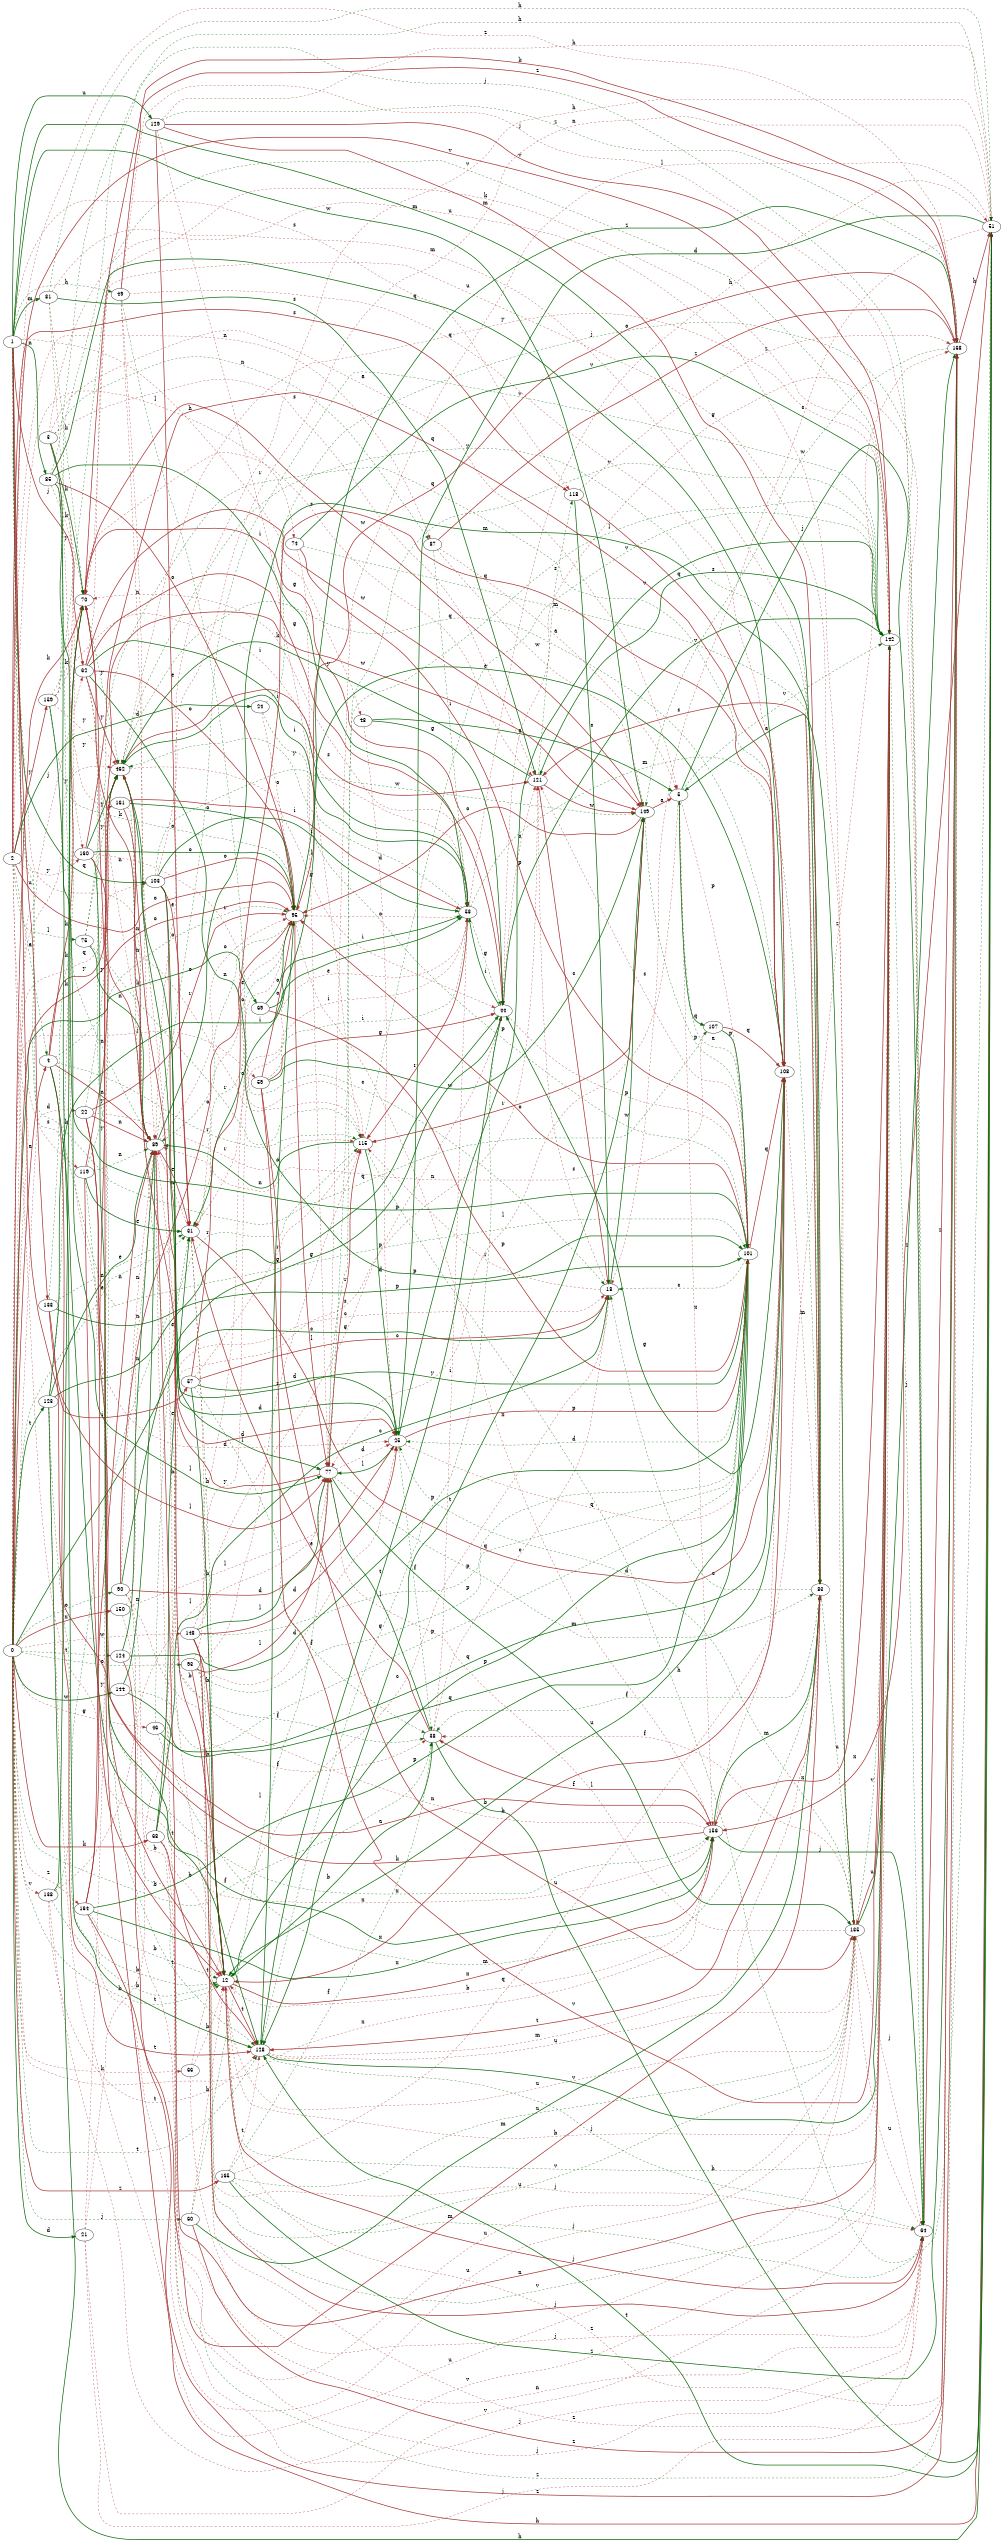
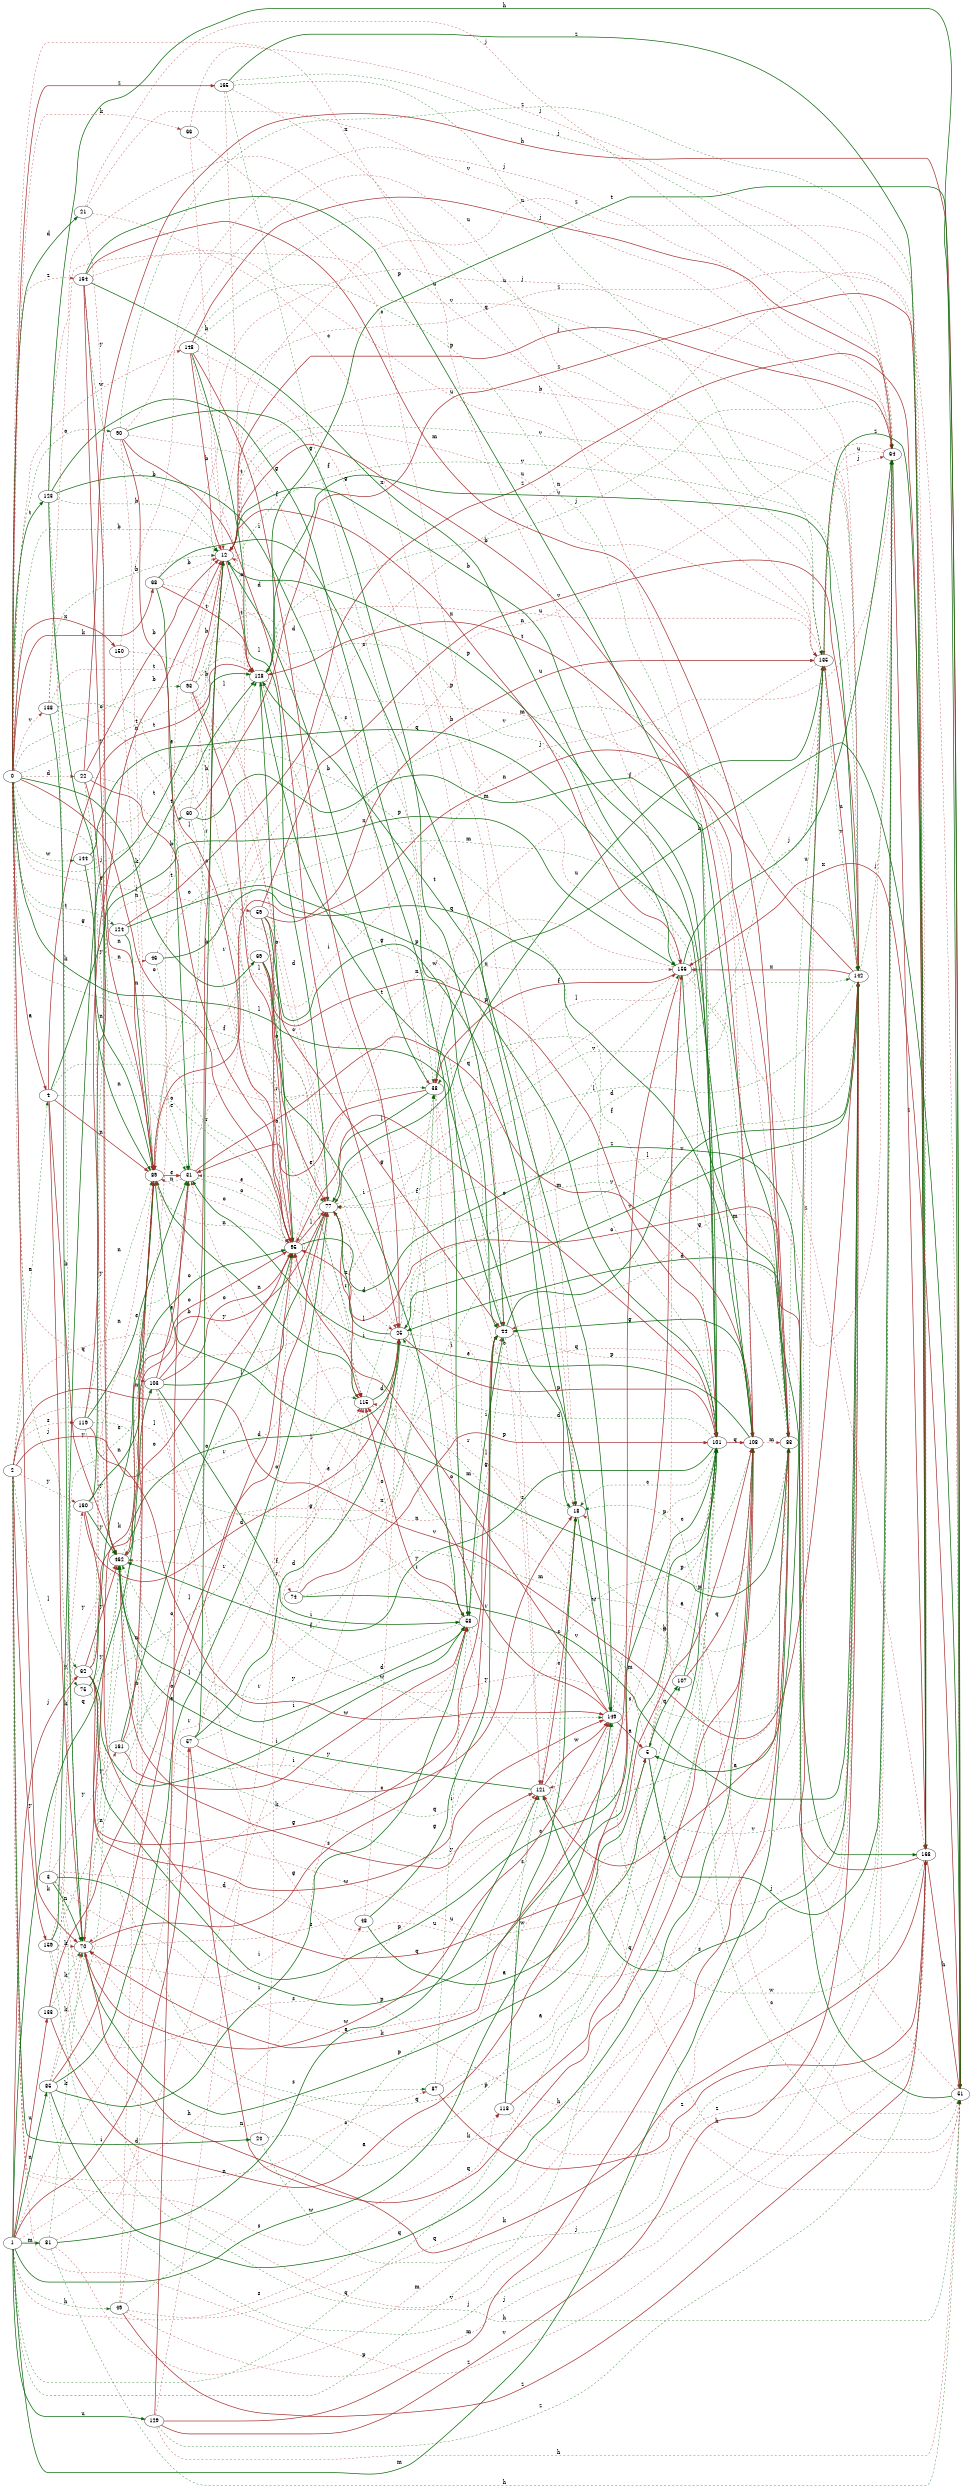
  strict digraph {
    rankdir=LR
    edge [color=brown style=dashed]
    0
    4
    12
    18
    21
    22
    31
    38
    n9 [label=46]
    59
    60
    62
    66
    68
    69
    70
    90
    93
    95
    103
    123
    124
    128
    138
    144
    148
    150
    156
    164
    165
    115
    89
    n33 [label=462]
    101
    142
    168
    135
    64
    149
    121
    51
    108
    77
    58
    83
    44
    25
    1
    48
    49
    57
    81
    85
    107
    118
    129
    133
    5
    2
    24
    74
    75
    87
    119
    159
    160
    3
    161
    0 -> 4 [label=a style=bold]
    0 -> 12 [color=darkgreen label=b]
    0 -> 18 [color=darkgreen label=c style=bold]
    0 -> 21 [color=darkgreen label=d style=bold]
    0 -> 22 [label=d]
    0 -> 31 [color=darkgreen label=e]
    0 -> 38 [color=darkgreen label=f]
    0 -> n9 [label=g]
    0 -> 59 [label=j]
    0 -> 60 [color=darkgreen label=j]
-   0 -> 62 [label=j]
+   0 -> 62 [color=darkgreen label=j]
    0 -> 66 [label=k]
    0 -> 68 [label=k style=bold]
    0 -> 69 [color=darkgreen label=k style=bold]
    0 -> 70 [label=k style=bold]
    0 -> 90 [color=darkgreen label=o]
    0 -> 93 [color=darkgreen label=o]
    0 -> 95 [label=o style=bold]
    0 -> 103 [label=q]
    0 -> 123 [color=darkgreen label=t style=bold]
    0 -> 124 [color=darkgreen label=t]
    0 -> 128 [color=darkgreen label=t]
    0 -> 138 [label=v]
-   0 -> 144 [color=darkgreen label=w style=bold]
+   0 -> 144 [color=darkgreen label=w]
    0 -> 148 [label=w]
    0 -> 150 [label=x style=bold]
    0 -> 156 [label=x]
    0 -> 164 [label=z]
    0 -> 165 [label=z style=bold]
    4 -> 70 [label=k style=bold]
    4 -> 95 [color=darkgreen label=o]
    4 -> 128 [label=t style=bold]
    4 -> 156 [color=darkgreen label=x style=bold]
    4 -> 115 [color=darkgreen label=r]
    4 -> 89 [label=n style=bold]
    4 -> n33 [label=y style=bold]
    12 -> 128 [label=t style=bold]
    12 -> 156 [label=x style=bold]
    12 -> 101 [color=darkgreen label=p style=bold]
    12 -> 142 [color=darkgreen label=v]
    12 -> 168 [label=z]
    12 -> 135 [label=u]
    12 -> 64 [label=j style=bold]
    18 -> 115 [label=r]
    18 -> 149 [color=darkgreen label=w style=bold]
    18 -> 121 [label=s]
    21 -> 18 [label=c]
    21 -> n33 [label=y]
    21 -> 142 [label=v]
    21 -> 64 [label=j]
    22 -> 12 [label=b style=bold]
    22 -> 95 [label=o style=bold]
    22 -> 115 [label=r]
    22 -> 89 [label=n style=bold]
    22 -> n33 [color=darkgreen label=y]
    22 -> 51 [label=h style=bold]
    31 -> 12 [color=darkgreen label=b]
    31 -> 95 [color=darkgreen label=o]
    31 -> 89 [label=n]
    31 -> 64 [label=j]
    31 -> 108 [label=q style=bold]
    38 -> 12 [color=darkgreen label=b style=bold]
    38 -> 18 [label=c]
    38 -> 31 [label=e style=bold]
    38 -> 51 [color=darkgreen label=h style=bold]
    38 -> 77 [color=darkgreen label=l style=bold]
    38 -> 58 [label=i]
    n9 -> 31 [color=darkgreen label=e]
    n9 -> 108 [color=darkgreen label=q style=bold]
    n9 -> 83 [color=darkgreen label=m]
    59 -> 95 [label=o style=bold]
    59 -> 142 [label=v style=bold]
    59 -> 135 [label=u style=bold]
    59 -> 149 [color=darkgreen label=w style=bold]
    59 -> 58 [color=darkgreen label=i]
    59 -> 44 [label=g style=bold]
    60 -> 12 [label=b]
    60 -> 168 [label=z style=bold]
    60 -> 77 [color=darkgreen label=l]
    60 -> 83 [color=darkgreen label=m style=bold]
    62 -> 95 [label=o style=bold]
    62 -> 128 [color=darkgreen label=t]
    62 -> 89 [label=n]
    62 -> n33 [label=y style=bold]
    62 -> 101 [color=darkgreen label=p style=bold]
    62 -> 135 [label=u]
    62 -> 149 [label=w style=bold]
    62 -> 58 [color=darkgreen label=i style=bold]
    62 -> 44 [label=g style=bold]
    66 -> 12 [label=b]
    66 -> 18 [label=c]
    66 -> 64 [label=j]
    68 -> 12 [label=b]
    68 -> 18 [color=darkgreen label=c style=bold]
    68 -> 31 [color=darkgreen label=e style=bold]
    68 -> 128 [label=t style=bold]
    68 -> 64 [label=j]
    68 -> 121 [label=s]
-   69 -> 95 [color=darkgreen label=o style=bold]
+   69 -> 95 [label=o style=bold]
    69 -> 101 [label=p style=bold]
    69 -> 58 [color=darkgreen label=i style=bold]
    70 -> n33 [color=darkgreen label=y]
    70 -> 149 [label=w style=bold]
    70 -> 121 [label=s]
    70 -> 44 [label=g style=bold]
    90 -> 38 [label=f]
    90 -> 95 [label=o style=bold]
    90 -> 89 [label=n]
    90 -> 168 [color=darkgreen label=z]
    90 -> 135 [label=u]
    90 -> 44 [color=darkgreen label=g style=bold]
    90 -> 25 [label=d style=bold]
    93 -> 12 [label=b style=bold]
    93 -> 115 [label=r]
    93 -> 101 [color=darkgreen label=p]
    93 -> 142 [color=darkgreen label=v]
    93 -> 168 [label=z]
    93 -> 77 [label=l style=bold]
    93 -> 58 [label=i]
    93 -> 25 [label=d]
    95 -> 31 [label=e]
    95 -> 156 [label=x]
    95 -> 89 [color=darkgreen label=n]
    95 -> 168 [color=darkgreen label=z style=bold]
    95 -> 77 [label=l style=bold]
    103 -> 12 [label=b style=bold]
    103 -> 31 [label=e style=bold]
    103 -> 95 [label=o style=bold]
    103 -> 149 [color=darkgreen label=w]
    103 -> 51 [label=h]
    103 -> 77 [color=darkgreen label=l style=bold]
    103 -> 58 [color=darkgreen label=i style=bold]
    123 -> 12 [color=darkgreen label=b]
    123 -> 70 [color=darkgreen label=k]
    123 -> 89 [color=darkgreen label=n style=bold]
    123 -> 135 [label=u]
    123 -> 51 [color=darkgreen label=h style=bold]
    123 -> 58 [color=darkgreen label=i style=bold]
    123 -> 44 [color=darkgreen label=g style=bold]
    124 -> 89 [color=darkgreen label=n style=bold]
    124 -> 101 [color=darkgreen label=p style=bold]
    124 -> 168 [label=z style=bold]
    128 -> 95 [color=darkgreen label=o style=bold]
    128 -> 142 [color=darkgreen label=v style=bold]
    128 -> 135 [label=u]
    128 -> 64 [color=darkgreen label=j]
    128 -> 83 [label=m]
    128 -> 44 [color=darkgreen label=g]
    138 -> 12 [color=darkgreen label=b]
    138 -> 70 [color=darkgreen label=k style=bold]
    138 -> 128 [label=t]
    138 -> 115 [color=darkgreen label=r]
    138 -> 142 [label=v]
    138 -> 77 [label=l]
    144 -> 89 [color=darkgreen label=n style=bold]
-   0 -> n33 [label=y]
+   144 -> n33 [label=y]
    144 -> 101 [color=darkgreen label=p]
    144 -> 108 [color=darkgreen label=q style=bold]
    148 -> 12 [label=b style=bold]
    148 -> 95 [label=o]
    148 -> 101 [color=darkgreen label=p]
    148 -> 135 [color=darkgreen label=u]
    148 -> 64 [label=j style=bold]
    148 -> 77 [color=darkgreen label=l style=bold]
    148 -> 44 [label=g]
    148 -> 25 [label=d style=bold]
    150 -> 89 [label=n]
    150 -> 64 [label=j]
    150 -> 77 [label=l]
    156 -> 12 [label=b]
    156 -> 38 [label=f style=bold]
    156 -> 70 [label=k style=bold]
    156 -> 89 [label=n]
    156 -> 168 [label=z]
    156 -> 64 [color=darkgreen label=j style=bold]
    156 -> 83 [color=darkgreen label=m style=bold]
    164 -> 12 [color=darkgreen label=b]
    164 -> 156 [color=darkgreen label=x style=bold]
    164 -> 89 [label=n style=bold]
    164 -> n33 [label=y style=bold]
    164 -> 101 [color=darkgreen label=p style=bold]
    164 -> 135 [label=u]
    164 -> 83 [label=m style=bold]
    165 -> 38 [color=darkgreen label=f]
    165 -> 128 [label=t]
    165 -> 168 [color=darkgreen label=z style=bold]
    165 -> 135 [color=darkgreen label=u]
    165 -> 64 [color=darkgreen label=j]
    165 -> 108 [label=q]
    115 -> 89 [color=darkgreen label=n style=bold]
    115 -> 142 [color=darkgreen label=v]
    115 -> 51 [color=darkgreen label=h]
    115 -> 25 [color=darkgreen label=d style=bold]
    89 -> 31 [label=e style=bold]
    89 -> 70 [label=k style=bold]
    89 -> 95 [label=o]
    89 -> 142 [color=darkgreen label=v]
    89 -> 83 [color=darkgreen label=m style=bold]
    n33 -> 89 [color=darkgreen label=n]
    n33 -> 121 [label=s style=bold]
    n33 -> 108 [color=darkgreen label=q]
    n33 -> 58 [color=darkgreen label=i style=bold]
    n33 -> 44 [label=g]
    n33 -> 25 [color=darkgreen label=d style=bold]
    101 -> 12 [color=darkgreen label=b style=bold]
    101 -> 18 [color=darkgreen label=c]
    101 -> 95 [label=o style=bold]
    101 -> n33 [color=darkgreen label=y style=bold]
    101 -> 121 [label=s]
    101 -> 108 [label=q style=bold]
    101 -> 25 [color=darkgreen label=d]
    101 -> 5 [color=darkgreen label=a]
    142 -> 12 [label=b]
    142 -> 70 [label=k]
    142 -> 156 [label=x style=bold]
    142 -> 89 [label=n style=bold]
    142 -> n33 [label=y]
    142 -> 135 [label=u style=bold]
    142 -> 64 [color=darkgreen label=j]
    142 -> 121 [color=darkgreen label=s style=bold]
    142 -> 77 [color=darkgreen label=l]
    168 -> 70 [label=k style=bold]
    168 -> 95 [label=o style=bold]
    168 -> 149 [color=darkgreen label=w]
    168 -> 51 [label=h style=bold]
    135 -> 38 [label=f]
    135 -> 142 [color=darkgreen label=v]
    135 -> 168 [color=darkgreen label=z style=bold]
    135 -> 64 [label=j]
    135 -> 77 [label=l]
    135 -> 25 [color=darkgreen label=d]
    135 -> 5 [color=darkgreen label=a style=bold]
    64 -> 89 [label=n]
    64 -> 168 [label=z style=bold]
    64 -> 135 [label=u]
    64 -> 44 [label=g]
    149 -> 95 [label=o style=bold]
    149 -> 128 [color=darkgreen label=t style=bold]
    149 -> 115 [label=r style=bold]
    149 -> 101 [color=darkgreen label=p]
    149 -> 5 [label=a style=bold]
    121 -> 18 [label=c style=bold]
    121 -> n33 [color=darkgreen label=y style=bold]
    121 -> 149 [label=w style=bold]
    51 -> 18 [label=c]
    51 -> 128 [color=darkgreen label=t style=bold]
    51 -> 156 [label=x style=bold]
    51 -> 89 [label=n]
    51 -> 77 [label=l]
    51 -> 25 [color=darkgreen label=d style=bold]
    108 -> 12 [label=b style=bold]
    108 -> 31 [color=darkgreen label=e style=bold]
    108 -> 83 [label=m]
    108 -> 44 [color=darkgreen label=g style=bold]
    77 -> 115 [label=r style=bold]
    77 -> n33 [label=y style=bold]
    77 -> 142 [color=darkgreen label=v]
    77 -> 135 [color=darkgreen label=u style=bold]
    77 -> 83 [color=darkgreen label=m]
    77 -> 25 [label=d]
    58 -> 31 [label=e]
    58 -> 70 [label=k]
    58 -> 95 [label=o]
    58 -> 115 [label=r style=bold]
    58 -> n33 [color=darkgreen label=y]
    58 -> 51 [label=h]
    58 -> 83 [color=darkgreen label=m]
    58 -> 44 [color=darkgreen label=g]
    83 -> 18 [color=darkgreen label=c]
    83 -> 38 [color=darkgreen label=f]
    83 -> 128 [label=t style=bold]
    83 -> n33 [color=darkgreen label=y]
    83 -> 135 [color=darkgreen label=u]
    83 -> 121 [label=s style=bold]
    44 -> 128 [color=darkgreen label=t style=bold]
    44 -> 101 [label=p]
    44 -> 142 [color=darkgreen label=v style=bold]
    44 -> 121 [label=s]
    44 -> 58 [color=darkgreen label=i style=bold]
    25 -> 38 [color=darkgreen label=f]
    25 -> 101 [label=p style=bold]
    25 -> 142 [color=darkgreen label=v style=bold]
    25 -> 108 [label=q]
    25 -> 77 [color=darkgreen label=l style=bold]
    1 -> 62 [label=j style=bold]
    1 -> 103 [color=darkgreen label=q style=bold]
    1 -> 115 [label=r]
    1 -> 101 [color=darkgreen label=p]
    1 -> 149 [color=darkgreen label=w style=bold]
    1 -> 83 [color=darkgreen label=m style=bold]
    1 -> 48 [label=h]
    1 -> 49 [color=darkgreen label=h]
    1 -> 57 [label=i style=bold]
    1 -> 81 [color=darkgreen label=m style=bold]
    1 -> 85 [color=darkgreen label=n style=bold]
    1 -> 107 [color=darkgreen label=q]
    1 -> 118 [label=s]
    1 -> 129 [color=darkgreen label=u style=bold]
    1 -> 133 [label=u style=bold]
    48 -> 44 [color=darkgreen label=g style=bold]
    48 -> 25 [label=d]
    48 -> 5 [color=darkgreen label=a style=bold]
    49 -> 12 [label=b]
    49 -> 18 [color=darkgreen label=c]
    49 -> 89 [label=n]
    49 -> 168 [label=z style=bold]
    49 -> 64 [label=j]
    49 -> 108 [label=q]
    57 -> 12 [color=darkgreen label=b style=bold]
    57 -> 18 [label=c style=bold]
    57 -> 38 [color=darkgreen label=f]
    57 -> 115 [label=r]
    57 -> 108 [label=q style=bold]
    57 -> 25 [color=darkgreen label=d style=bold]
    81 -> 70 [color=darkgreen label=k]
    81 -> 121 [color=darkgreen label=s style=bold]
    81 -> 51 [color=darkgreen label=h]
    81 -> 83 [label=m]
    81 -> 25 [label=d]
    85 -> 70 [label=k]
    85 -> 95 [label=o style=bold]
    85 -> 89 [color=darkgreen label=n]
    85 -> 64 [color=darkgreen label=j]
    85 -> 108 [color=darkgreen label=q style=bold]
    85 -> 77 [color=darkgreen label=l style=bold]
    85 -> 58 [color=darkgreen label=i style=bold]
    107 -> 89 [label=n]
    107 -> 101 [color=darkgreen label=p style=bold]
    107 -> 108 [label=q style=bold]
    118 -> 18 [color=darkgreen label=c style=bold]
    118 -> 168 [label=z]
-   121 -> 118 [color=darkgreen label=s]
+   118 -> 121 [color=darkgreen label=s]
    118 -> 108 [label=q style=bold]
    129 -> 31 [label=e style=bold]
    129 -> 115 [label=r]
    129 -> 142 [label=v style=bold]
    129 -> 168 [color=darkgreen label=z]
    129 -> 51 [label=h]
    129 -> 83 [label=m style=bold]
    133 -> 31 [color=darkgreen label=e]
    133 -> 70 [color=darkgreen label=k]
    133 -> 156 [label=a style=bold]
-   133 -> 101 [color=darkgreen label=p style=bold]
+   70 -> 101 [color=darkgreen label=p style=bold]
    133 -> 77 [label=l style=bold]
    5 -> 156 [label=x]
    5 -> 101 [label=p]
    5 -> 142 [color=darkgreen label=v]
    5 -> 64 [color=darkgreen label=j style=bold]
    5 -> 77 [label=l]
    5 -> 107 [color=darkgreen label=q style=bold]
    2 -> 4 [color=darkgreen label=a]
    2 -> 95 [label=o style=bold]
    2 -> 156 [label=x]
    2 -> 142 [label=v style=bold]
    2 -> 168 [label=z]
-   2 -> 118 [label=s style=bold]
+   2 -> 118 [label=s]
    2 -> 24 [color=darkgreen label=d style=bold]
    2 -> 74 [label=l]
    2 -> 75 [color=darkgreen label=l]
    2 -> 87 [label=n]
    2 -> 119 [label=s]
    2 -> 159 [label=y style=bold]
    2 -> 160 [label=y]
    24 -> 95 [label=o]
    24 -> 101 [color=darkgreen label=p]
    24 -> 64 [color=darkgreen label=j]
    74 -> 101 [label=p style=bold]
    74 -> 142 [color=darkgreen label=v style=bold]
    74 -> 77 [label=l]
    74 -> 83 [color=darkgreen label=m]
    75 -> 115 [color=darkgreen label=r]
    75 -> 89 [color=darkgreen label=n style=bold]
    75 -> n33 [color=darkgreen label=y]
    75 -> 108 [color=darkgreen label=q]
    87 -> 168 [label=z style=bold]
    87 -> 149 [label=w]
    87 -> 58 [color=darkgreen label=i]
    87 -> 5 [label=a]
    119 -> 12 [label=b style=bold]
    119 -> 31 [color=darkgreen label=e style=bold]
    119 -> 156 [color=darkgreen label=x]
    119 -> 89 [color=darkgreen label=n]
    119 -> n33 [color=darkgreen label=y]
    119 -> 149 [label=w style=bold]
    159 -> 70 [label=k]
    159 -> 95 [color=darkgreen label=o]
    159 -> 128 [color=darkgreen label=t style=bold]
    159 -> n33 [label=y]
-   159 -> 142 [color=darkgreen label=v]
+   159 -> 142 [label=v]
    159 -> 51 [color=darkgreen label=h]
    159 -> 58 [label=i]
    160 -> 95 [color=darkgreen label=o style=bold]
    160 -> 128 [color=darkgreen label=t style=bold]
    160 -> 115 [label=r]
    160 -> n33 [color=darkgreen label=y style=bold]
    160 -> 108 [label=q style=bold]
    160 -> 25 [label=d style=bold]
-   3 -> 70 [color=darkgreen label=k style=bold]
+   3 -> 70 [color=darkgreen label=n style=bold]
    3 -> 101 [color=darkgreen label=p style=bold]
    3 -> 135 [label=u]
    3 -> 121 [label=s]
    3 -> 5 [label=a]
    3 -> 87 [color=darkgreen label=n]
    3 -> 160 [label=y]
    3 -> 161 [label=y]
    161 -> 38 [color=darkgreen label=f]
    161 -> 95 [color=darkgreen label=o style=bold]
    161 -> 89 [label=n style=bold]
    161 -> 58 [label=i style=bold]
  }
